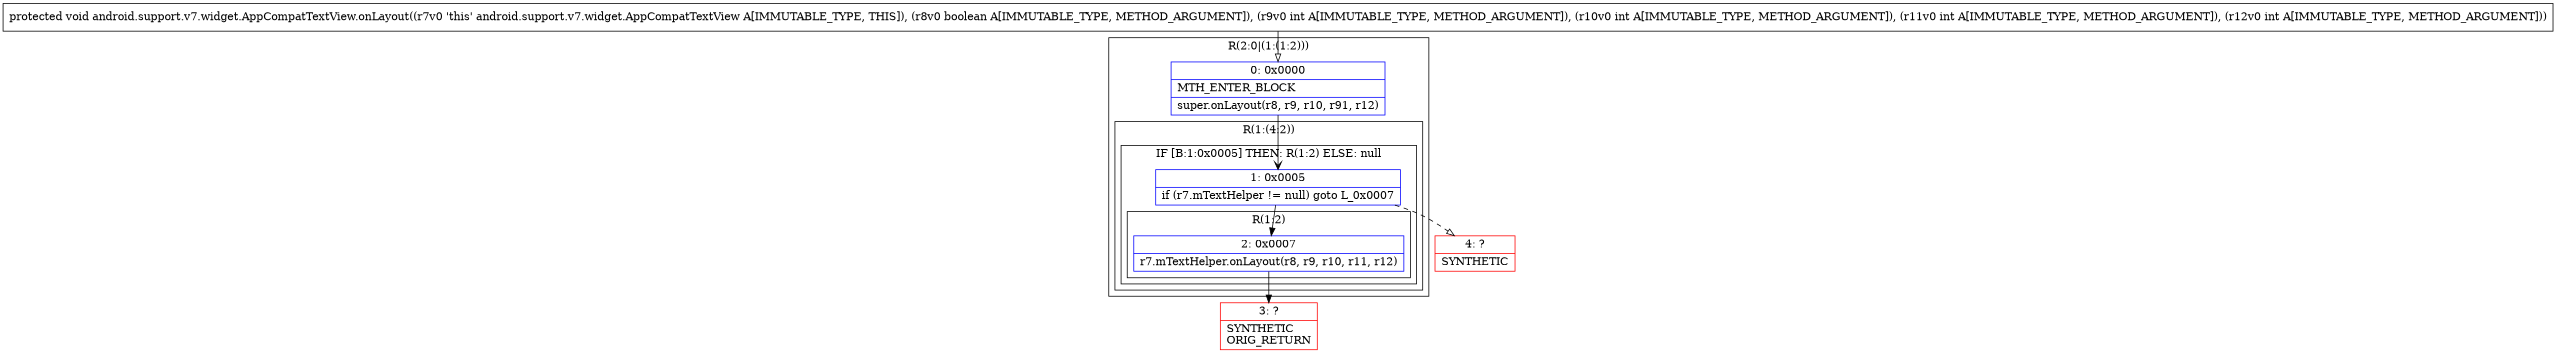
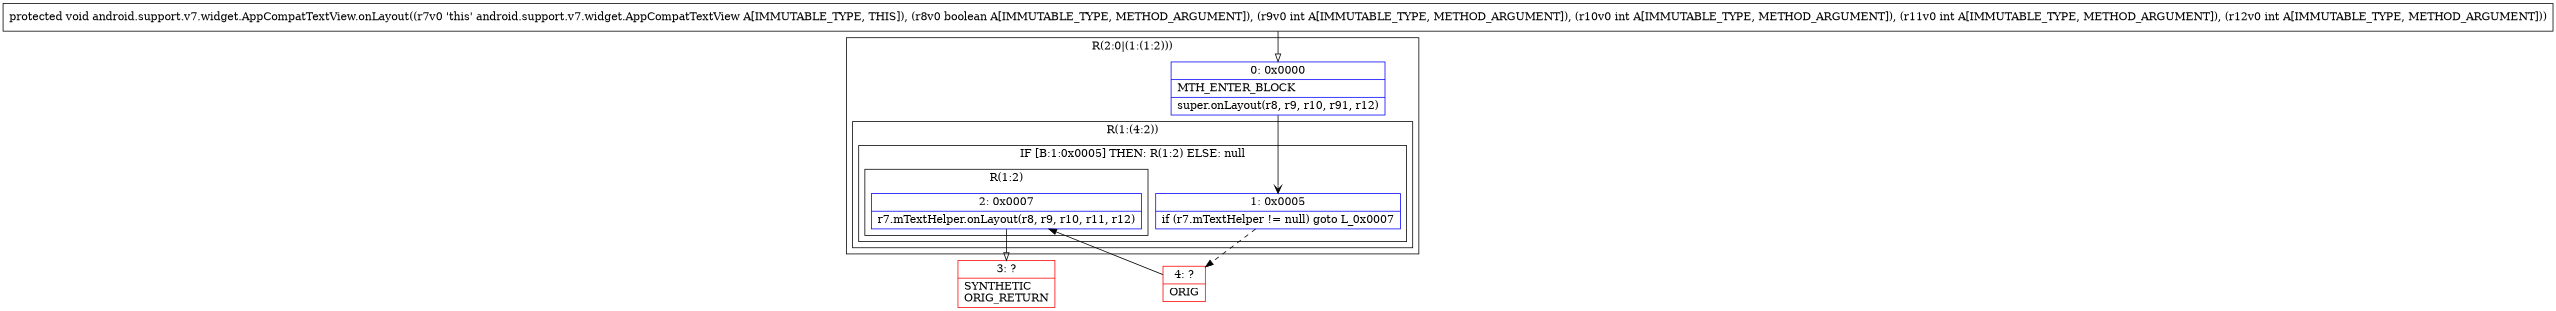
  digraph {
    node [color=blue shape=record]
    edge [arrowhead=normal]
    n1 [label="{2\:\ 0x0007|r7.mTextHelper.onLayout(r8, r9, r10, r11, r12)\l}"]
    n2 [label="{1\:\ 0x0005|if (r7.mTextHelper != null) goto L_0x0007\l}"]
    n3 [label="{0\:\ 0x0000|MTH_ENTER_BLOCK\l|super.onLayout(r8, r9, r10, r91, r12)\l}"]
    n4 [color=red label="{3\:\ ?|SYNTHETIC\lORIG_RETURN\l}"]
-   n5 [color=red label="{4\:\ ?|SYNTHETIC\l}"]
+   n5 [color=red label="{4\:\ ?|ORIG\l}"]
    n6 [label="{protected void android.support.v7.widget.AppCompatTextView.onLayout((r7v0 'this' android.support.v7.widget.AppCompatTextView A[IMMUTABLE_TYPE, THIS]), (r8v0 boolean A[IMMUTABLE_TYPE, METHOD_ARGUMENT]), (r9v0 int A[IMMUTABLE_TYPE, METHOD_ARGUMENT]), (r10v0 int A[IMMUTABLE_TYPE, METHOD_ARGUMENT]), (r11v0 int A[IMMUTABLE_TYPE, METHOD_ARGUMENT]), (r12v0 int A[IMMUTABLE_TYPE, METHOD_ARGUMENT])) }" color=""]
    subgraph cluster_1 {
      label="R(2:0|(1:(1:2)))"
      n3
      subgraph cluster_2 {
        label="R(1:(4:2))"
        subgraph cluster_3 {
          label="IF [B:1:0x0005] THEN: R(1:2) ELSE: null"
          n2
          subgraph cluster_4 {
            label="R(1:2)"
            n1
          }
        }
      }
    }
-   n1 -> n4
-   n2 -> n1
-   n2 -> n5 [arrowhead=onormal style=dashed]
+   n1 -> n4 [arrowhead=onormal]
+   n5 -> n1
+   n2 -> n5 [style=dashed]
    n3 -> n2 [arrowhead=vee]
    n6 -> n3 [arrowhead=onormal]
  }
